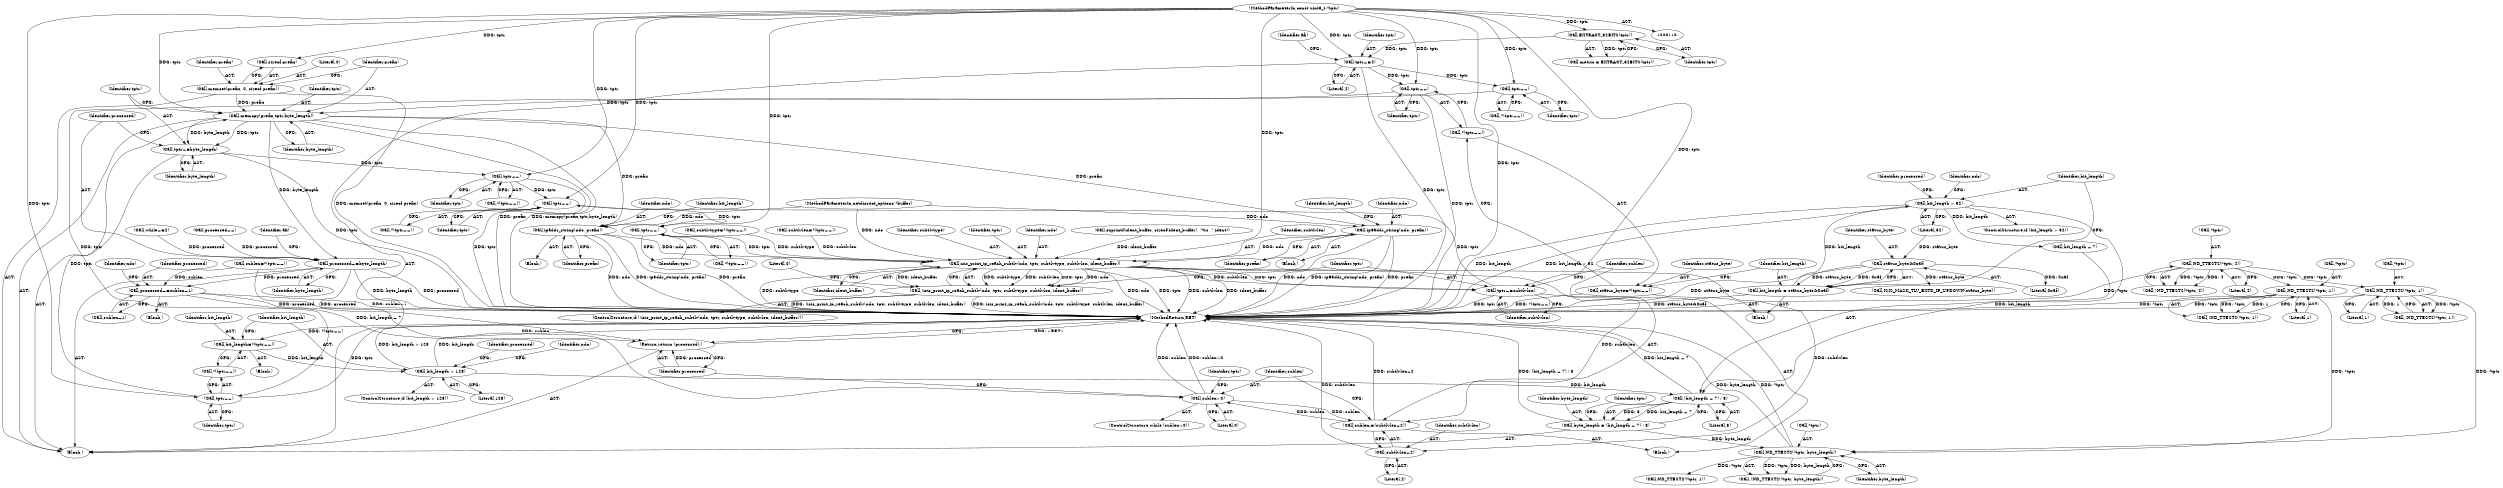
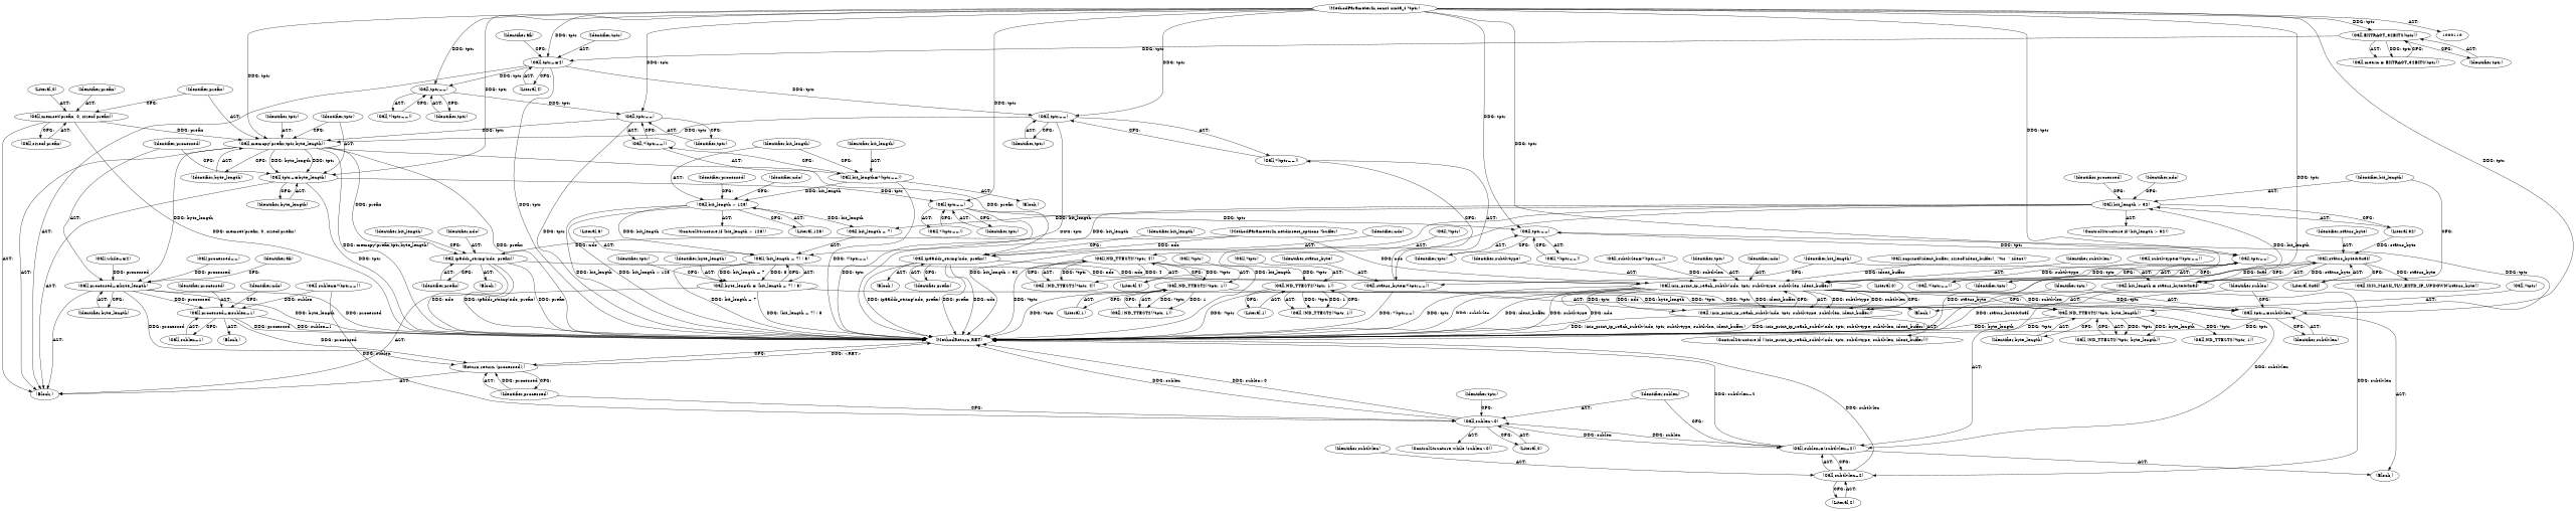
  digraph {
    n1 [label="(Call,memcpy(prefix,tptr,byte_length))"]
    n2 [label="(Call,tptr+=byte_length)"]
    n3 [label="(Call,processed+=byte_length)"]
    n4 [label="(Call,ipaddr_string(ndo, prefix))"]
    n5 [label="(Call,ip6addr_string(ndo, prefix))"]
    n6 [label="(MethodReturn,RET)"]
    n7 [label="(Identifier,byte_length)"]
    n8 [label="(Block,)"]
    n9 [label="(Call,tptr++)"]
    n10 [label="(Identifier,byte_length)"]
    n11 [label="(Call,processed+=sublen+1)"]
    n12 [label="(Return,return (processed);)"]
    n13 [label="(Identifier,byte_length)"]
    n14 [label="(Call,isis_print_ip_reach_subtlv(ndo, tptr, subtlvtype, subtlvlen, ident_buffer))"]
    n15 [label="(Block,)"]
    n16 [label="(Identifier,prefix)"]
    n17 [label="(Block,)"]
    n18 [label="(Identifier,prefix)"]
    n19 [label="(Call,memset(prefix, 0, sizeof prefix))"]
    n20 [label="(Call,sizeof prefix)"]
    n21 [label="(Call,tptr++)"]
    n22 [label="(Identifier,tptr)"]
    n23 [label="(Call,*(tptr++))"]
    n24 [label="(Call,bit_length=*(tptr++))"]
    n25 [label="(Call,tptr++)"]
    n26 [label="(Identifier,tptr)"]
    n27 [label="(Call,*(tptr++))"]
    n28 [label="(Call,tptr+=4)"]
    n29 [label="(Call,tptr++)"]
    n30 [label="(Literal,4)"]
    n31 [label="(Identifier,tptr)"]
    n32 [label="(Call,*(tptr++))"]
    n33 [label="(Call,EXTRACT_32BITS(tptr))"]
    n34 [label="(Call,metric = EXTRACT_32BITS(tptr))"]
    n35 [label="(Identifier,tptr)"]
    n36 [label="(MethodParameterIn,const uint8_t *tptr)"]
    n37 [label="(Call,tptr++)"]
    n38 [label="(Call,tptr++)"]
    n39 [label="(Call,tptr+=subtlvlen)"]
    1000110
    n41 [label="(Identifier,tptr)"]
    n42 [label="(Call,*(tptr++))"]
    n43 [label="(Identifier,tptr)"]
    n44 [label="(Call,*(tptr++))"]
    n45 [label="(Call,*(tptr++))"]
    n46 [label="(Identifier,tptr)"]
    n47 [label="(Call,!isis_print_ip_reach_subtlv(ndo, tptr, subtlvtype, subtlvlen, ident_buffer))"]
    n48 [label="(Call,sublen-=(subtlvlen+2))"]
    n49 [label="(Call,subtlvlen+2)"]
-   n50 [label="(Identifier,ident_buffer)"]
    n51 [label="(Block,)"]
    n52 [label="(Identifier,subtlvlen)"]
    n53 [label="(Call,status_byte=*(tptr++))"]
    n54 [label="(Call,ND_TTEST2(*tptr, byte_length))"]
    n55 [label="(Identifier,byte_length)"]
    n56 [label="(Call,!ND_TTEST2(*tptr, byte_length))"]
    n57 [label="(Call,ND_TTEST2(*tptr, 1))"]
    n58 [label="(Call,ND_TTEST2(*tptr, 1))"]
    n59 [label="(Call,!ND_TTEST2(*tptr, 1))"]
    n60 [label="(Literal,1)"]
    n61 [label="(Call,ND_TTEST2(*tptr, 4))"]
    n62 [label="(Call,ND_TTEST2(*tptr, 1))"]
    n63 [label="(Call,!ND_TTEST2(*tptr, 4))"]
    n64 [label="(Literal,4)"]
    n65 [label="(Literal,1)"]
    n66 [label="(Call,!ND_TTEST2(*tptr, 1))"]
    n67 [label="(Call,byte_length = (bit_length + 7) / 8)"]
    n68 [label="(Call,(bit_length + 7) / 8)"]
    n69 [label="(Literal,8)"]
    n70 [label="(Call,bit_length > 128)"]
    n71 [label="(Call,bit_length + 7)"]
    n72 [label="(Literal,128)"]
    n73 [label="(ControlStructure,if (bit_length > 128))"]
    n74 [label="(Block,)"]
    n75 [label="(Call,bit_length > 32)"]
    n76 [label="(Literal,32)"]
    n77 [label="(ControlStructure,if (bit_length > 32))"]
    n78 [label="(Call,status_byte&0x3f)"]
    n79 [label="(Call,bit_length = status_byte&0x3f)"]
    n80 [label="(Block,)"]
    n81 [label="(Literal,0x3f)"]
    n82 [label="(Call,ISIS_MASK_TLV_EXTD_IP_UPDOWN(status_byte))"]
    n83 [label="(ControlStructure,if (!isis_print_ip_reach_subtlv(ndo, tptr, subtlvtype, subtlvlen, ident_buffer)))"]
    n84 [label="(Call,sublen>0)"]
    n85 [label="(Literal,2)"]
    n86 [label="(Literal,0)"]
    n87 [label="(ControlStructure,while (sublen>0))"]
    n88 [label="(Block,)"]
    n89 [label="(Call,sublen+1)"]
    n90 [label="(Identifier,processed)"]
    n91 [label="(Literal,0)"]
    n92 [label="(Identifier,ndo)"]
    n93 [label="(Identifier,tptr)"]
    n94 [label="(Identifier,subtlvtype)"]
    n95 [label="(Identifier,tptr)"]
    n96 [label="(Identifier,processed)"]
    n97 [label="(Call,*tptr)"]
    n98 [label="(MethodParameterIn,netdissect_options *buffer)"]
    n99 [label="(Identifier,bit_length)"]
    n100 [label="(Literal,0)"]
    n101 [label="(Call,*tptr)"]
    n102 [label="(Call,subtlvlen=*(tptr++))"]
    n103 [label="(Call,processed++)"]
    n104 [label="(Identifier,bit_length)"]
    n105 [label="(Identifier,processed)"]
    n106 [label="(Identifier,tptr)"]
    n107 [label="(Identifier,bit_length)"]
    n108 [label="(Identifier,afi)"]
    n109 [label="(Call,*tptr)"]
    n110 [label="(Identifier,tptr)"]
    n111 [label="(Identifier,tptr)"]
    n112 [label="(Identifier,bit_length)"]
    n113 [label="(Call,*tptr)"]
    n114 [label="(Identifier,status_byte)"]
    n115 [label="(Identifier,bit_length)"]
    n116 [label="(Identifier,prefix)"]
    n117 [label="(Identifier,processed)"]
    n118 [label="(Call,while+=2)"]
    n119 [label="(Identifier,tptr)"]
    n120 [label="(Identifier,status_byte)"]
    n121 [label="(Identifier,ndo)"]
    n122 [label="(Identifier,ndo)"]
    n123 [label="(Identifier,ndo)"]
    n124 [label="(Identifier,afi)"]
    n125 [label="(Identifier,bit_length)"]
    n126 [label="(Identifier,tptr)"]
    n127 [label="(Call,sublen=*(tptr++))"]
    n128 [label="(Identifier,ndo)"]
    n129 [label="(Identifier,sublen)"]
    n130 [label="(Identifier,byte_length)"]
    n131 [label="(Call,snprintf(ident_buffer, sizeof(ident_buffer), \"%s  \",ident))"]
    n132 [label="(Identifier,subtlvlen)"]
    n133 [label="(Identifier,processed)"]
    n134 [label="(Identifier,subtlvlen)"]
    n135 [label="(Call,subtlvtype=*(tptr++))"]
    n136 [label="(Identifier,prefix)"]
    n137 [label="(Identifier,sublen)"]
    n138 [label="(Identifier,ndo)"]
    n1 -> n2 [label="DDG: byte_length"]
    n1 -> n2 [label="DDG: tptr"]
    n1 -> n3 [label="DDG: byte_length"]
    n1 -> n4 [label="DDG: prefix"]
    n1 -> n5 [label="DDG: prefix"]
    n1 -> n6 [label="DDG: prefix"]
    n1 -> n6 [label="DDG: memcpy(prefix,tptr,byte_length)"]
    n1 -> n7 [label="CFG: "]
    n1 -> n8 [label="AST: "]
    n2 -> n6 [label="DDG: tptr"]
    n2 -> n8 [label="AST: "]
    n2 -> n9 [label="DDG: tptr"]
    n2 -> n10 [label="CFG: "]
    n3 -> n6 [label="DDG: byte_length"]
    n3 -> n6 [label="DDG: processed"]
    n3 -> n8 [label="AST: "]
    n3 -> n11 [label="DDG: processed"]
    n3 -> n12 [label="DDG: processed"]
    n3 -> n13 [label="CFG: "]
    n4 -> n6 [label="DDG: prefix"]
    n4 -> n6 [label="DDG: ndo"]
    n4 -> n6 [label="DDG: ipaddr_string(ndo, prefix)"]
    n4 -> n14 [label="DDG: ndo"]
    n4 -> n15 [label="AST: "]
    n4 -> n16 [label="CFG: "]
    n5 -> n6 [label="DDG: prefix"]
    n5 -> n6 [label="DDG: ndo"]
    n5 -> n6 [label="DDG: ip6addr_string(ndo, prefix)"]
    n5 -> n14 [label="DDG: ndo"]
    n5 -> n17 [label="AST: "]
    n5 -> n18 [label="CFG: "]
    n6 -> n12 [label="CFG: "]
    n7 -> n1 [label="AST: "]
    n9 -> n6 [label="DDG: tptr"]
    n9 -> n37 [label="DDG: tptr"]
    n9 -> n41 [label="CFG: "]
    n9 -> n42 [label="AST: "]
    n10 -> n2 [label="AST: "]
    n11 -> n6 [label="DDG: processed"]
    n11 -> n6 [label="DDG: sublen+1"]
-   n11 -> n12 [label="DDG: bit_length + 7"]
+   n11 -> n12 [label="DDG: processed"]
    n11 -> n88 [label="AST: "]
    n11 -> n89 [label="CFG: "]
    n12 -> n6 [label="DDG: <RET>"]
    n12 -> n8 [label="AST: "]
    n12 -> n90 [label="CFG: "]
    n13 -> n3 [label="AST: "]
    n14 -> n6 [label="DDG: ident_buffer"]
    n14 -> n6 [label="DDG: subtlvtype"]
    n14 -> n6 [label="DDG: ndo"]
    n14 -> n6 [label="DDG: tptr"]
    n14 -> n6 [label="DDG: subtlvlen"]
    n14 -> n39 [label="DDG: subtlvlen"]
    n14 -> n39 [label="DDG: tptr"]
    n14 -> n47 [label="AST: "]
    n14 -> n47 [label="DDG: subtlvtype"]
    n14 -> n47 [label="DDG: subtlvlen"]
    n14 -> n47 [label="DDG: tptr"]
    n14 -> n47 [label="DDG: ndo"]
    n14 -> n47 [label="DDG: ident_buffer"]
    n14 -> n48 [label="DDG: subtlvlen"]
    n14 -> n49 [label="DDG: subtlvlen"]
-   n14 -> n50 [label="CFG: "]
    n16 -> n4 [label="AST: "]
    n18 -> n5 [label="AST: "]
    n19 -> n1 [label="DDG: prefix"]
    n19 -> n6 [label="DDG: memset(prefix, 0, sizeof prefix)"]
    n19 -> n8 [label="AST: "]
    n19 -> n20 [label="CFG: "]
    n20 -> n19 [label="AST: "]
    n21 -> n1 [label="DDG: tptr"]
    n21 -> n6 [label="DDG: tptr"]
    n21 -> n22 [label="CFG: "]
    n21 -> n23 [label="AST: "]
    n22 -> n21 [label="AST: "]
    n23 -> n21 [label="CFG: "]
    n23 -> n24 [label="AST: "]
-   n6 -> n24 [label="DDG: *(tptr++)"]
+   n24 -> n6 [label="DDG: *(tptr++)"]
    n24 -> n23 [label="CFG: "]
    n24 -> n70 [label="DDG: bit_length"]
    n24 -> n74 [label="AST: "]
    n25 -> n21 [label="DDG: tptr"]
    n25 -> n26 [label="CFG: "]
    n25 -> n27 [label="AST: "]
    n26 -> n25 [label="AST: "]
    n27 -> n25 [label="CFG: "]
    n28 -> n6 [label="DDG: tptr"]
    n28 -> n8 [label="AST: "]
    n28 -> n25 [label="DDG: tptr"]
    n28 -> n29 [label="DDG: tptr"]
    n28 -> n30 [label="CFG: "]
    n29 -> n1 [label="DDG: tptr"]
    n29 -> n6 [label="DDG: tptr"]
    n29 -> n31 [label="CFG: "]
    n29 -> n32 [label="AST: "]
    n30 -> n28 [label="AST: "]
    n31 -> n29 [label="AST: "]
    n32 -> n29 [label="CFG: "]
    n32 -> n53 [label="AST: "]
    n33 -> n28 [label="DDG: tptr"]
    n33 -> n34 [label="AST: "]
    n33 -> n34 [label="DDG: tptr"]
    n33 -> n35 [label="CFG: "]
    n34 -> n33 [label="CFG: "]
    n35 -> n33 [label="AST: "]
    n36 -> n1 [label="DDG: tptr"]
-   n36 -> n20 [label="DDG: tptr"]
+   n36 -> n2 [label="DDG: tptr"]
    n36 -> n6 [label="DDG: tptr"]
    n36 -> n9 [label="DDG: tptr"]
    n36 -> n14 [label="DDG: tptr"]
    n36 -> n21 [label="DDG: tptr"]
    n36 -> n25 [label="DDG: tptr"]
    n36 -> n28 [label="DDG: tptr"]
    n36 -> n29 [label="DDG: tptr"]
    n36 -> n33 [label="DDG: tptr"]
    n36 -> n37 [label="DDG: tptr"]
    n36 -> n38 [label="DDG: tptr"]
    n36 -> n39 [label="DDG: tptr"]
    n36 -> 1000110 [label="AST: "]
    n37 -> n38 [label="DDG: tptr"]
    n37 -> n43 [label="CFG: "]
    n37 -> n44 [label="AST: "]
    n38 -> n14 [label="DDG: tptr"]
    n38 -> n45 [label="AST: "]
    n38 -> n46 [label="CFG: "]
    n39 -> n6 [label="DDG: tptr"]
    n39 -> n37 [label="DDG: tptr"]
    n39 -> n51 [label="AST: "]
    n39 -> n52 [label="CFG: "]
    n41 -> n9 [label="AST: "]
    n42 -> n9 [label="CFG: "]
    n43 -> n37 [label="AST: "]
    n44 -> n37 [label="CFG: "]
    n45 -> n38 [label="CFG: "]
    n46 -> n38 [label="AST: "]
    n47 -> n6 [label="DDG: !isis_print_ip_reach_subtlv(ndo, tptr, subtlvtype, subtlvlen, ident_buffer)"]
    n47 -> n6 [label="DDG: isis_print_ip_reach_subtlv(ndo, tptr, subtlvtype, subtlvlen, ident_buffer)"]
    n47 -> n14 [label="CFG: "]
    n47 -> n83 [label="AST: "]
    n48 -> n6 [label="DDG: subtlvlen+2"]
    n48 -> n49 [label="CFG: "]
    n48 -> n51 [label="AST: "]
    n48 -> n84 [label="DDG: sublen"]
    n49 -> n6 [label="DDG: subtlvlen"]
    n49 -> n48 [label="AST: "]
    n49 -> n85 [label="CFG: "]
-   n50 -> n14 [label="AST: "]
    n52 -> n39 [label="AST: "]
    n53 -> n6 [label="DDG: *(tptr++)"]
    n53 -> n32 [label="CFG: "]
    n53 -> n80 [label="AST: "]
    n54 -> n6 [label="DDG: *tptr"]
    n54 -> n6 [label="DDG: byte_length"]
    n54 -> n55 [label="CFG: "]
    n54 -> n56 [label="AST: "]
    n54 -> n56 [label="DDG: *tptr"]
    n54 -> n56 [label="DDG: byte_length"]
    n54 -> n57 [label="DDG: *tptr"]
    n55 -> n54 [label="AST: "]
    n56 -> n54 [label="CFG: "]
    n58 -> n6 [label="DDG: *tptr"]
    n58 -> n54 [label="DDG: *tptr"]
    n58 -> n59 [label="AST: "]
    n58 -> n59 [label="DDG: *tptr"]
    n58 -> n59 [label="DDG: 1"]
    n58 -> n60 [label="CFG: "]
    n59 -> n58 [label="CFG: "]
    n60 -> n58 [label="AST: "]
    n61 -> n6 [label="DDG: *tptr"]
    n61 -> n58 [label="DDG: *tptr"]
    n61 -> n62 [label="DDG: *tptr"]
    n61 -> n63 [label="AST: "]
    n61 -> n63 [label="DDG: *tptr"]
    n61 -> n63 [label="DDG: 4"]
    n61 -> n64 [label="CFG: "]
    n62 -> n6 [label="DDG: *tptr"]
    n62 -> n54 [label="DDG: *tptr"]
    n62 -> n65 [label="CFG: "]
    n62 -> n66 [label="AST: "]
    n62 -> n66 [label="DDG: *tptr"]
    n62 -> n66 [label="DDG: 1"]
    n63 -> n61 [label="CFG: "]
    n64 -> n61 [label="AST: "]
    n65 -> n62 [label="AST: "]
    n66 -> n62 [label="CFG: "]
    n67 -> n6 [label="DDG: (bit_length + 7) / 8"]
    n67 -> n8 [label="AST: "]
    n67 -> n54 [label="DDG: byte_length"]
    n67 -> n68 [label="CFG: "]
    n68 -> n6 [label="DDG: bit_length + 7"]
    n68 -> n67 [label="AST: "]
    n68 -> n67 [label="DDG: bit_length + 7"]
    n68 -> n67 [label="DDG: 8"]
-   n68 -> n69 [label="CFG: "]
    n69 -> n68 [label="AST: "]
    n70 -> n6 [label="DDG: bit_length > 128"]
    n70 -> n6 [label="DDG: bit_length"]
    n70 -> n68 [label="DDG: bit_length"]
+   n70 -> n71 [label="DDG: bit_length"]
    n70 -> n72 [label="CFG: "]
    n70 -> n73 [label="AST: "]
    n71 -> n68 [label="AST: "]
    n72 -> n70 [label="AST: "]
    n75 -> n6 [label="DDG: bit_length > 32"]
    n75 -> n6 [label="DDG: bit_length"]
    n75 -> n68 [label="DDG: bit_length"]
    n75 -> n71 [label="DDG: bit_length"]
    n75 -> n76 [label="CFG: "]
    n75 -> n77 [label="AST: "]
    n76 -> n75 [label="AST: "]
    n76 -> n78 [label="DDG: status_byte"]
    n78 -> n6 [label="DDG: status_byte"]
    n78 -> n79 [label="AST: "]
    n78 -> n79 [label="DDG: status_byte"]
    n78 -> n79 [label="DDG: 0x3f"]
-   n78 -> n81 [label="DDG: 0x3f"]
+   n78 -> n81 [label="CFG: "]
    n78 -> n82 [label="DDG: status_byte"]
    n79 -> n6 [label="DDG: status_byte&0x3f"]
    n79 -> n75 [label="DDG: bit_length"]
    n79 -> n78 [label="CFG: "]
    n79 -> n80 [label="AST: "]
    n81 -> n78 [label="AST: "]
    n84 -> n6 [label="DDG: sublen>0"]
    n84 -> n6 [label="DDG: sublen"]
    n84 -> n48 [label="DDG: sublen"]
    n84 -> n86 [label="CFG: "]
    n84 -> n87 [label="AST: "]
    n85 -> n49 [label="AST: "]
    n86 -> n84 [label="AST: "]
    n89 -> n11 [label="AST: "]
    n90 -> n12 [label="AST: "]
    n90 -> n12 [label="DDG: processed"]
    n90 -> n84 [label="CFG: "]
    n91 -> n19 [label="AST: "]
    n92 -> n4 [label="AST: "]
    n93 -> n28 [label="AST: "]
    n94 -> n14 [label="AST: "]
    n95 -> n1 [label="AST: "]
    n96 -> n2 [label="CFG: "]
    n96 -> n3 [label="AST: "]
    n97 -> n54 [label="AST: "]
    n98 -> n4 [label="DDG: ndo"]
    n98 -> n5 [label="DDG: ndo"]
    n98 -> n14 [label="DDG: ndo"]
    n99 -> n75 [label="AST: "]
    n99 -> n79 [label="CFG: "]
    n100 -> n47 [label="CFG: "]
    n101 -> n62 [label="AST: "]
    n102 -> n14 [label="DDG: subtlvlen"]
    n103 -> n3 [label="DDG: processed"]
    n104 -> n24 [label="CFG: "]
    n104 -> n70 [label="AST: "]
    n105 -> n75 [label="CFG: "]
    n106 -> n14 [label="AST: "]
    n107 -> n53 [label="CFG: "]
    n107 -> n79 [label="AST: "]
    n108 -> n3 [label="CFG: "]
    n109 -> n61 [label="AST: "]
    n110 -> n67 [label="CFG: "]
    n111 -> n39 [label="AST: "]
    n111 -> n47 [label="CFG: "]
    n112 -> n4 [label="CFG: "]
    n113 -> n58 [label="AST: "]
    n114 -> n53 [label="AST: "]
    n115 -> n24 [label="AST: "]
    n116 -> n1 [label="AST: "]
    n116 -> n19 [label="CFG: "]
    n117 -> n11 [label="AST: "]
    n118 -> n3 [label="DDG: processed"]
    n119 -> n1 [label="CFG: "]
    n119 -> n2 [label="AST: "]
    n120 -> n78 [label="AST: "]
    n121 -> n14 [label="AST: "]
    n122 -> n11 [label="CFG: "]
    n123 -> n5 [label="AST: "]
    n124 -> n28 [label="CFG: "]
    n125 -> n5 [label="CFG: "]
    n126 -> n84 [label="CFG: "]
    n127 -> n11 [label="DDG: sublen"]
    n127 -> n84 [label="DDG: sublen"]
    n128 -> n75 [label="CFG: "]
    n129 -> n48 [label="CFG: "]
    n129 -> n84 [label="AST: "]
    n130 -> n67 [label="AST: "]
    n131 -> n14 [label="DDG: ident_buffer"]
    n132 -> n49 [label="AST: "]
    n133 -> n70 [label="CFG: "]
    n134 -> n14 [label="AST: "]
    n135 -> n14 [label="DDG: subtlvtype"]
    n136 -> n19 [label="AST: "]
    n137 -> n39 [label="CFG: "]
    n137 -> n48 [label="AST: "]
    n138 -> n70 [label="CFG: "]
  }
